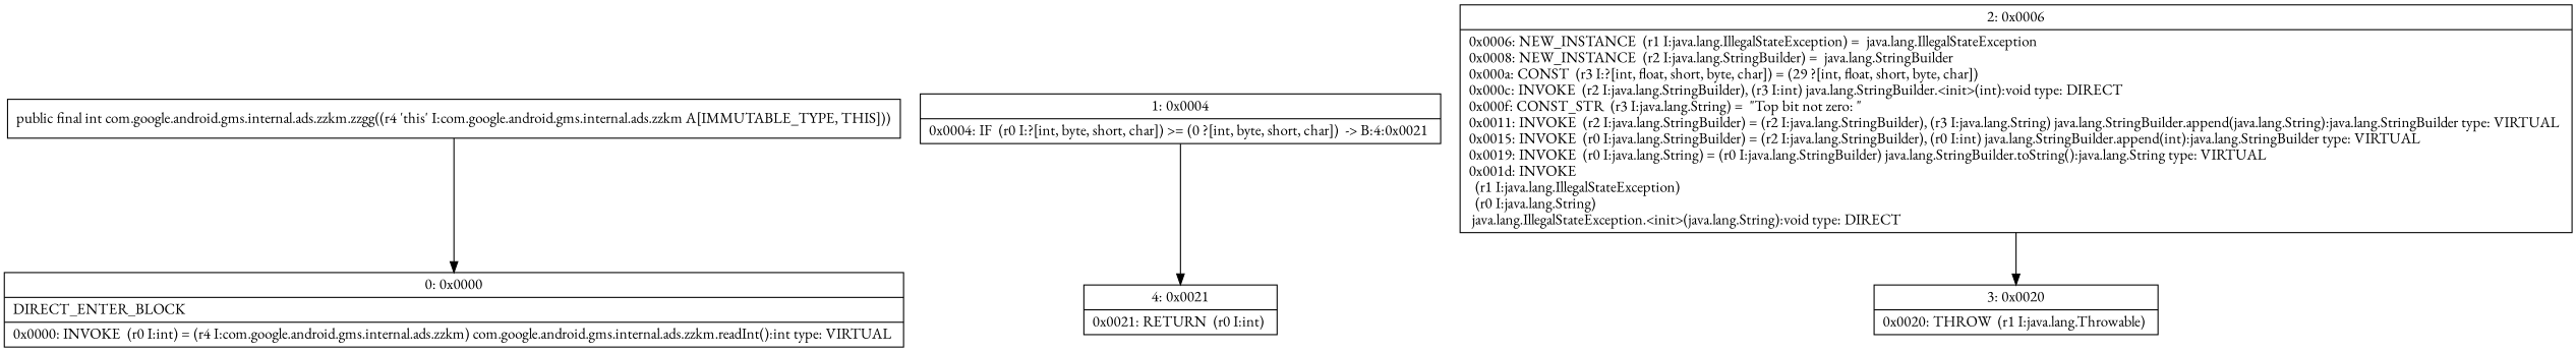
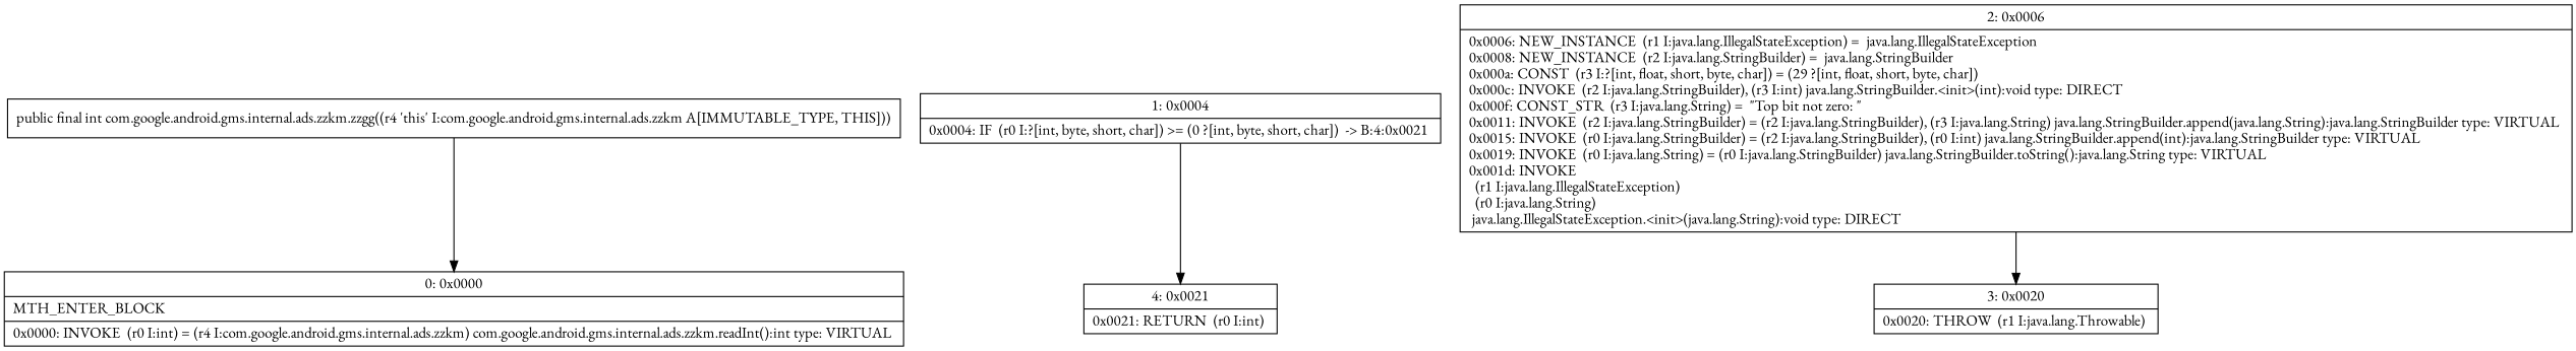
  digraph {
    fontname="EB Garamond"
    node [fontname="EB Garamond" shape=record]
    edge [fontname="EB Garamond"]
-   n1 [label="{0\:\ 0x0000|DIRECT_ENTER_BLOCK\l|0x0000: INVOKE  (r0 I:int) = (r4 I:com.google.android.gms.internal.ads.zzkm) com.google.android.gms.internal.ads.zzkm.readInt():int type: VIRTUAL \l}"]
+   n1 [label="{0\:\ 0x0000|MTH_ENTER_BLOCK\l|0x0000: INVOKE  (r0 I:int) = (r4 I:com.google.android.gms.internal.ads.zzkm) com.google.android.gms.internal.ads.zzkm.readInt():int type: VIRTUAL \l}"]
    n2 [label="{1\:\ 0x0004|0x0004: IF  (r0 I:?[int, byte, short, char]) \>= (0 ?[int, byte, short, char])  \-\> B:4:0x0021 \l}"]
    n3 [label="{4\:\ 0x0021|0x0021: RETURN  (r0 I:int) \l}"]
    n4 [label="{2\:\ 0x0006|0x0006: NEW_INSTANCE  (r1 I:java.lang.IllegalStateException) =  java.lang.IllegalStateException \l0x0008: NEW_INSTANCE  (r2 I:java.lang.StringBuilder) =  java.lang.StringBuilder \l0x000a: CONST  (r3 I:?[int, float, short, byte, char]) = (29 ?[int, float, short, byte, char]) \l0x000c: INVOKE  (r2 I:java.lang.StringBuilder), (r3 I:int) java.lang.StringBuilder.\<init\>(int):void type: DIRECT \l0x000f: CONST_STR  (r3 I:java.lang.String) =  \"Top bit not zero: \" \l0x0011: INVOKE  (r2 I:java.lang.StringBuilder) = (r2 I:java.lang.StringBuilder), (r3 I:java.lang.String) java.lang.StringBuilder.append(java.lang.String):java.lang.StringBuilder type: VIRTUAL \l0x0015: INVOKE  (r0 I:java.lang.StringBuilder) = (r2 I:java.lang.StringBuilder), (r0 I:int) java.lang.StringBuilder.append(int):java.lang.StringBuilder type: VIRTUAL \l0x0019: INVOKE  (r0 I:java.lang.String) = (r0 I:java.lang.StringBuilder) java.lang.StringBuilder.toString():java.lang.String type: VIRTUAL \l0x001d: INVOKE  \l  (r1 I:java.lang.IllegalStateException)\l  (r0 I:java.lang.String)\l java.lang.IllegalStateException.\<init\>(java.lang.String):void type: DIRECT \l}"]
    n5 [label="{3\:\ 0x0020|0x0020: THROW  (r1 I:java.lang.Throwable) \l}"]
    n6 [label="{public final int com.google.android.gms.internal.ads.zzkm.zzgg((r4 'this' I:com.google.android.gms.internal.ads.zzkm A[IMMUTABLE_TYPE, THIS])) }"]
    n2 -> n3
    n4 -> n5
    n6 -> n1
  }
